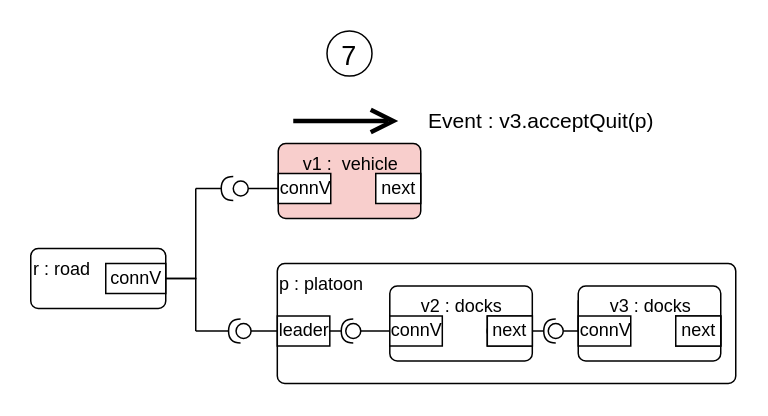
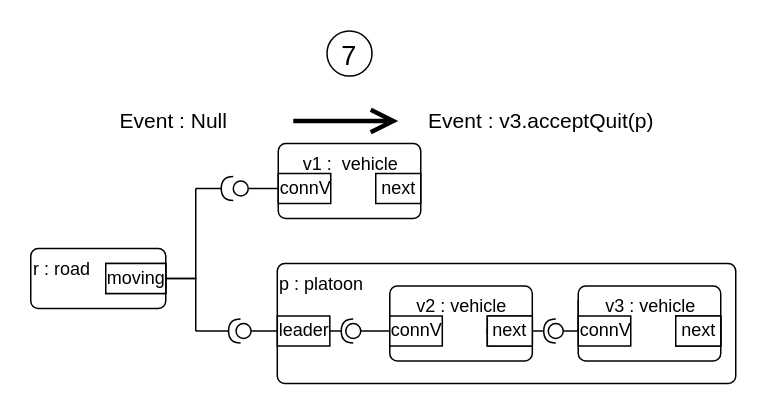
  <mxCell id="0" />
  <mxCell id="1" parent="0" />
  <mxCell id="2" value="7" style="ellipse;fillColor=#ffffff;strokeColor=#000000;fontSize=18;" parent="1" vertex="1"><mxGeometry x="217.5" y="20" width="30" height="30" as="geometry" /></mxCell>
  <mxCell id="3" value="p : platoon" style="html=1;align=left;verticalAlign=top;rounded=1;absoluteArcSize=1;arcSize=10;dashed=0;" parent="1" vertex="1"><mxGeometry x="184.37" y="175" width="305.63" height="80" as="geometry" /></mxCell>
  <mxCell id="4" value="connV" style="html=1;" parent="1" vertex="1"><mxGeometry x="259.37" y="200" width="50" height="20" as="geometry" /></mxCell>
- <mxCell id="5" value="v2 : docks" style="html=1;align=center;verticalAlign=top;rounded=1;absoluteArcSize=1;arcSize=10;dashed=0;" parent="1" vertex="1"><mxGeometry x="259.37" y="190" width="95" height="50" as="geometry" /></mxCell>
+ <mxCell id="5" value="v2 : vehicle" style="html=1;align=center;verticalAlign=top;rounded=1;absoluteArcSize=1;arcSize=10;dashed=0;" parent="1" vertex="1"><mxGeometry x="259.37" y="190" width="95" height="50" as="geometry" /></mxCell>
  <mxCell id="6" value="connV" style="html=1;" parent="1" vertex="1"><mxGeometry x="259.37" y="210" width="35" height="20" as="geometry" /></mxCell>
  <mxCell id="7" value="docks" style="html=1;" parent="1" vertex="1"><mxGeometry x="324.37" y="210" width="30" height="20" as="geometry" /></mxCell>
  <mxCell id="8" value="connV" style="html=1;" parent="1" vertex="1"><mxGeometry x="385" y="200" width="50" height="20" as="geometry" /></mxCell>
- <mxCell id="9" value="v3 : docks" style="html=1;align=center;verticalAlign=top;rounded=1;absoluteArcSize=1;arcSize=10;dashed=0;" parent="1" vertex="1"><mxGeometry x="385" y="190" width="95" height="50" as="geometry" /></mxCell>
+ <mxCell id="9" value="v3 : vehicle" style="html=1;align=center;verticalAlign=top;rounded=1;absoluteArcSize=1;arcSize=10;dashed=0;" parent="1" vertex="1"><mxGeometry x="385" y="190" width="95" height="50" as="geometry" /></mxCell>
  <mxCell id="10" value="connV" style="html=1;" parent="1" vertex="1"><mxGeometry x="385" y="210" width="35" height="20" as="geometry" /></mxCell>
  <mxCell id="11" value="" style="rounded=0;orthogonalLoop=1;jettySize=auto;html=1;endArrow=none;endFill=0;exitX=0;exitY=0.5;exitDx=0;exitDy=0;" parent="1" source="10" target="13" edge="1"><mxGeometry relative="1" as="geometry"><mxPoint x="354.37" y="220" as="sourcePoint" /></mxGeometry></mxCell>
  <mxCell id="12" value="" style="rounded=0;orthogonalLoop=1;jettySize=auto;html=1;endArrow=halfCircle;endFill=0;endSize=6;strokeWidth=1;exitX=1;exitY=0.5;exitDx=0;exitDy=0;" parent="1" source="20" edge="1"><mxGeometry relative="1" as="geometry"><mxPoint x="360" y="260" as="sourcePoint" /><mxPoint x="370" y="220" as="targetPoint" /><Array as="points"><mxPoint x="370" y="220" /></Array></mxGeometry></mxCell>
  <mxCell id="13" value="" style="ellipse;whiteSpace=wrap;html=1;fontFamily=Helvetica;fontSize=12;fontColor=#000000;align=center;strokeColor=#000000;fillColor=#ffffff;points=[];aspect=fixed;resizable=0;" parent="1" vertex="1"><mxGeometry x="365" y="215" width="10" height="10" as="geometry" /></mxCell>
  <mxCell id="14" value="docks" style="html=1;" parent="1" vertex="1"><mxGeometry x="450" y="210" width="30" height="20" as="geometry" /></mxCell>
  <mxCell id="15" value="leader" style="html=1;" parent="1" vertex="1"><mxGeometry x="184.37" y="210" width="35" height="20" as="geometry" /></mxCell>
  <mxCell id="16" value="" style="rounded=0;orthogonalLoop=1;jettySize=auto;html=1;endArrow=none;endFill=0;exitX=0;exitY=0.5;exitDx=0;exitDy=0;" parent="1" source="6" edge="1"><mxGeometry relative="1" as="geometry"><mxPoint x="280" y="290" as="sourcePoint" /><mxPoint x="239.37" y="220" as="targetPoint" /><Array as="points" /></mxGeometry></mxCell>
  <mxCell id="17" value="" style="rounded=0;orthogonalLoop=1;jettySize=auto;html=1;endArrow=halfCircle;endFill=0;endSize=6;strokeWidth=1;" parent="1" edge="1"><mxGeometry relative="1" as="geometry"><mxPoint x="242.37" y="220" as="sourcePoint" /><mxPoint x="242.37" y="220" as="targetPoint" /></mxGeometry></mxCell>
  <mxCell id="18" value="" style="ellipse;whiteSpace=wrap;html=1;fontFamily=Helvetica;fontSize=12;fontColor=#000000;align=center;strokeColor=#000000;fillColor=#ffffff;points=[];aspect=fixed;resizable=0;" parent="1" vertex="1"><mxGeometry x="230" y="215" width="10" height="10" as="geometry" /></mxCell>
  <mxCell id="19" value="" style="rounded=0;orthogonalLoop=1;jettySize=auto;html=1;endArrow=halfCircle;endFill=0;endSize=6;strokeWidth=1;exitX=1;exitY=0.5;exitDx=0;exitDy=0;" parent="1" source="15" edge="1"><mxGeometry relative="1" as="geometry"><mxPoint x="259.37" y="220" as="sourcePoint" /><mxPoint x="235" y="220" as="targetPoint" /><Array as="points" /></mxGeometry></mxCell>
  <mxCell id="20" value="next" style="html=1;" parent="1" vertex="1"><mxGeometry x="324.37" y="210" width="30" height="20" as="geometry" /></mxCell>
  <mxCell id="21" value="next" style="html=1;" parent="1" vertex="1"><mxGeometry x="450" y="210" width="30" height="20" as="geometry" /></mxCell>
  <mxCell id="22" value="&lt;div align=&quot;left&quot;&gt;r : road&lt;/div&gt;" style="html=1;align=left;verticalAlign=top;rounded=1;absoluteArcSize=1;arcSize=10;dashed=0;" parent="1" vertex="1"><mxGeometry x="20" y="165" width="90" height="40" as="geometry" /></mxCell>
  <mxCell id="23" value="" style="rounded=0;orthogonalLoop=1;jettySize=auto;html=1;endArrow=none;endFill=0;exitX=1;exitY=0.5;exitDx=0;exitDy=0;" parent="1" source="22" edge="1"><mxGeometry relative="1" as="geometry"><mxPoint x="245" y="300" as="sourcePoint" /><mxPoint x="130" y="125" as="targetPoint" /><Array as="points"><mxPoint x="130" y="185" /><mxPoint x="130" y="125" /></Array></mxGeometry></mxCell>
- <mxCell id="24" value="v1 :&amp;nbsp; vehicle" style="html=1;align=center;verticalAlign=top;rounded=1;absoluteArcSize=1;arcSize=10;dashed=0;fillColor=#f8cecc;" parent="1" vertex="1"><mxGeometry x="185" y="95" width="95" height="50" as="geometry" /></mxCell>
+ <mxCell id="24" value="v1 :&amp;nbsp; vehicle" style="html=1;align=center;verticalAlign=top;rounded=1;absoluteArcSize=1;arcSize=10;dashed=0;" parent="1" vertex="1"><mxGeometry x="185" y="95" width="95" height="50" as="geometry" /></mxCell>
  <mxCell id="25" value="connV" style="html=1;" parent="1" vertex="1"><mxGeometry x="185" y="115" width="35" height="20" as="geometry" /></mxCell>
  <mxCell id="26" value="next" style="html=1;" parent="1" vertex="1"><mxGeometry x="250" y="115" width="30" height="20" as="geometry" /></mxCell>
  <mxCell id="27" value="" style="rounded=0;orthogonalLoop=1;jettySize=auto;html=1;endArrow=none;endFill=0;exitX=1;exitY=0.5;exitDx=0;exitDy=0;" parent="1" source="22" edge="1"><mxGeometry relative="1" as="geometry"><mxPoint x="108" y="304" as="sourcePoint" /><mxPoint x="130" y="220" as="targetPoint" /><Array as="points"><mxPoint x="130" y="185" /></Array></mxGeometry></mxCell>
  <mxCell id="28" value="" style="ellipse;whiteSpace=wrap;html=1;fontFamily=Helvetica;fontSize=12;fontColor=#000000;align=center;strokeColor=#000000;fillColor=#ffffff;points=[];aspect=fixed;resizable=0;" parent="1" vertex="1"><mxGeometry x="156.87" y="215" width="10" height="10" as="geometry" /></mxCell>
  <mxCell id="29" value="" style="rounded=1;orthogonalLoop=1;jettySize=auto;html=1;endArrow=halfCircle;endFill=0;endSize=6;strokeWidth=1;targetPerimeterSpacing=-3;sourcePerimeterSpacing=0;" parent="1" target="28" edge="1"><mxGeometry relative="1" as="geometry"><mxPoint x="130" y="220" as="sourcePoint" /><mxPoint x="161.87" y="220" as="targetPoint" /><Array as="points"><mxPoint x="140" y="220" /><mxPoint x="150" y="220" /></Array></mxGeometry></mxCell>
  <mxCell id="30" value="connV" style="html=1;" parent="1" vertex="1"><mxGeometry x="70" y="175" width="40" height="20" as="geometry" /></mxCell>
+ <mxCell id="31" value="moving" style="html=1;" parent="1" vertex="1"><mxGeometry x="70" y="175" width="40" height="20" as="geometry" /></mxCell>
  <mxCell id="32" value="" style="rounded=0;orthogonalLoop=1;jettySize=auto;html=1;endArrow=none;endFill=0;exitX=0;exitY=0.5;exitDx=0;exitDy=0;" parent="1" source="15" edge="1"><mxGeometry relative="1" as="geometry"><mxPoint x="181.87" y="220" as="sourcePoint" /><mxPoint x="166.87" y="220" as="targetPoint" /></mxGeometry></mxCell>
  <mxCell id="33" value="" style="ellipse;whiteSpace=wrap;html=1;fontFamily=Helvetica;fontSize=12;fontColor=#000000;align=center;strokeColor=#000000;fillColor=#ffffff;points=[];aspect=fixed;resizable=0;" parent="1" vertex="1"><mxGeometry x="155" y="120" width="10" height="10" as="geometry" /></mxCell>
  <mxCell id="34" value="" style="rounded=0;orthogonalLoop=1;jettySize=auto;html=1;endArrow=halfCircle;endFill=0;endSize=6;strokeWidth=1;" parent="1" target="33" edge="1"><mxGeometry relative="1" as="geometry"><mxPoint x="130" y="125" as="sourcePoint" /><mxPoint x="160" y="115" as="targetPoint" /><Array as="points" /></mxGeometry></mxCell>
  <mxCell id="35" value="" style="rounded=0;orthogonalLoop=1;jettySize=auto;html=1;endArrow=none;endFill=0;exitX=0;exitY=0.5;exitDx=0;exitDy=0;" parent="1" edge="1"><mxGeometry relative="1" as="geometry"><mxPoint x="185" y="125" as="sourcePoint" /><mxPoint x="165" y="125" as="targetPoint" /></mxGeometry></mxCell>
+ <mxCell id="36" value="&lt;font style=&quot;font-size: 14px&quot;&gt;Event : Null&lt;br&gt;&lt;/font&gt;" style="text;html=1;align=center;verticalAlign=middle;resizable=0;points=[];autosize=1;" parent="1" vertex="1"><mxGeometry x="70" y="70" width="90" height="20" as="geometry" /></mxCell>
  <mxCell id="37" value="" style="endArrow=open;endFill=1;endSize=12;html=1;strokeWidth=3;" parent="1" edge="1"><mxGeometry width="160" relative="1" as="geometry"><mxPoint x="195" y="80" as="sourcePoint" /><mxPoint x="265" y="80" as="targetPoint" /></mxGeometry></mxCell>
  <mxCell id="38" value="&lt;font style=&quot;font-size: 14px&quot;&gt;Event : v3.acceptQuit(p)&lt;/font&gt;" style="text;html=1;align=center;verticalAlign=middle;resizable=0;points=[];autosize=1;" parent="1" vertex="1"><mxGeometry x="260" y="70" width="200" height="20" as="geometry" /></mxCell>
